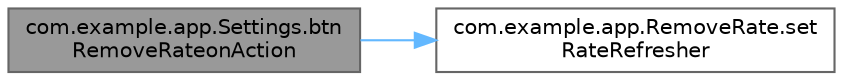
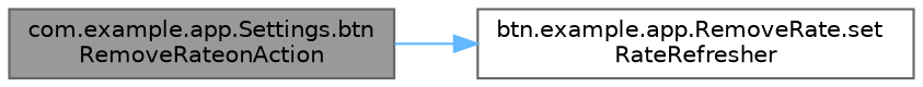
  digraph {
    rankdir=LR
    node [fontname=Helvetica fontsize=10 shape=box style=filled]
    n1 [color=gray40 fillcolor=grey60 fontcolor=black height=0.2 label="com.example.app.Settings.btn\lRemoveRateonAction" width=0.4]
-   n2 [color=grey40 fillcolor=white height=0.2 label="com.example.app.RemoveRate.set\lRateRefresher" width=0.4]
+   n2 [color=grey40 fillcolor=white height=0.2 label="btn.example.app.RemoveRate.set\lRateRefresher" width=0.4]
    n1 -> n2 [color=steelblue1 fontname=Helvetica fontsize=10 labelfontname=Helvetica labelfontsize=10 style=solid]
  }
